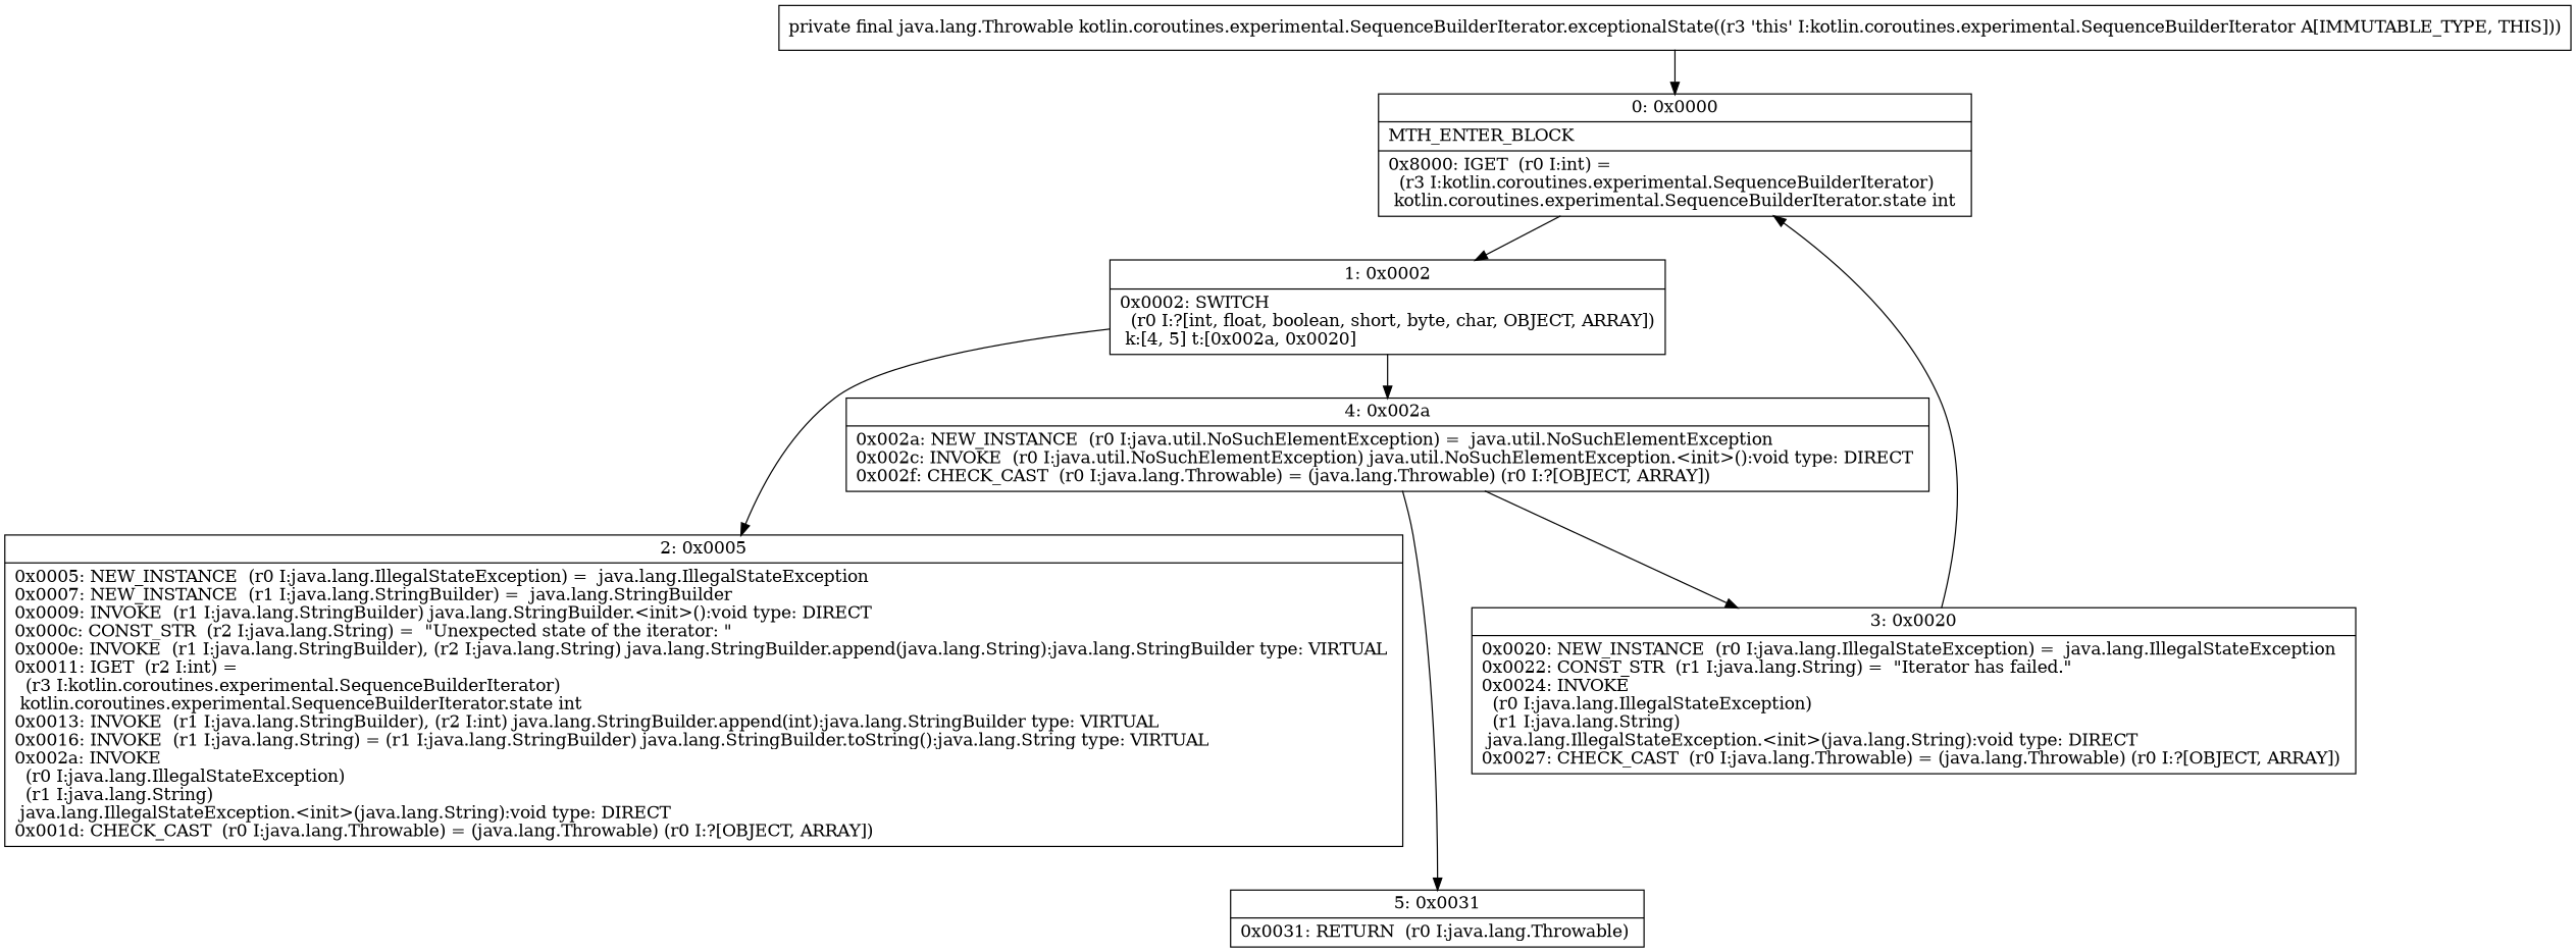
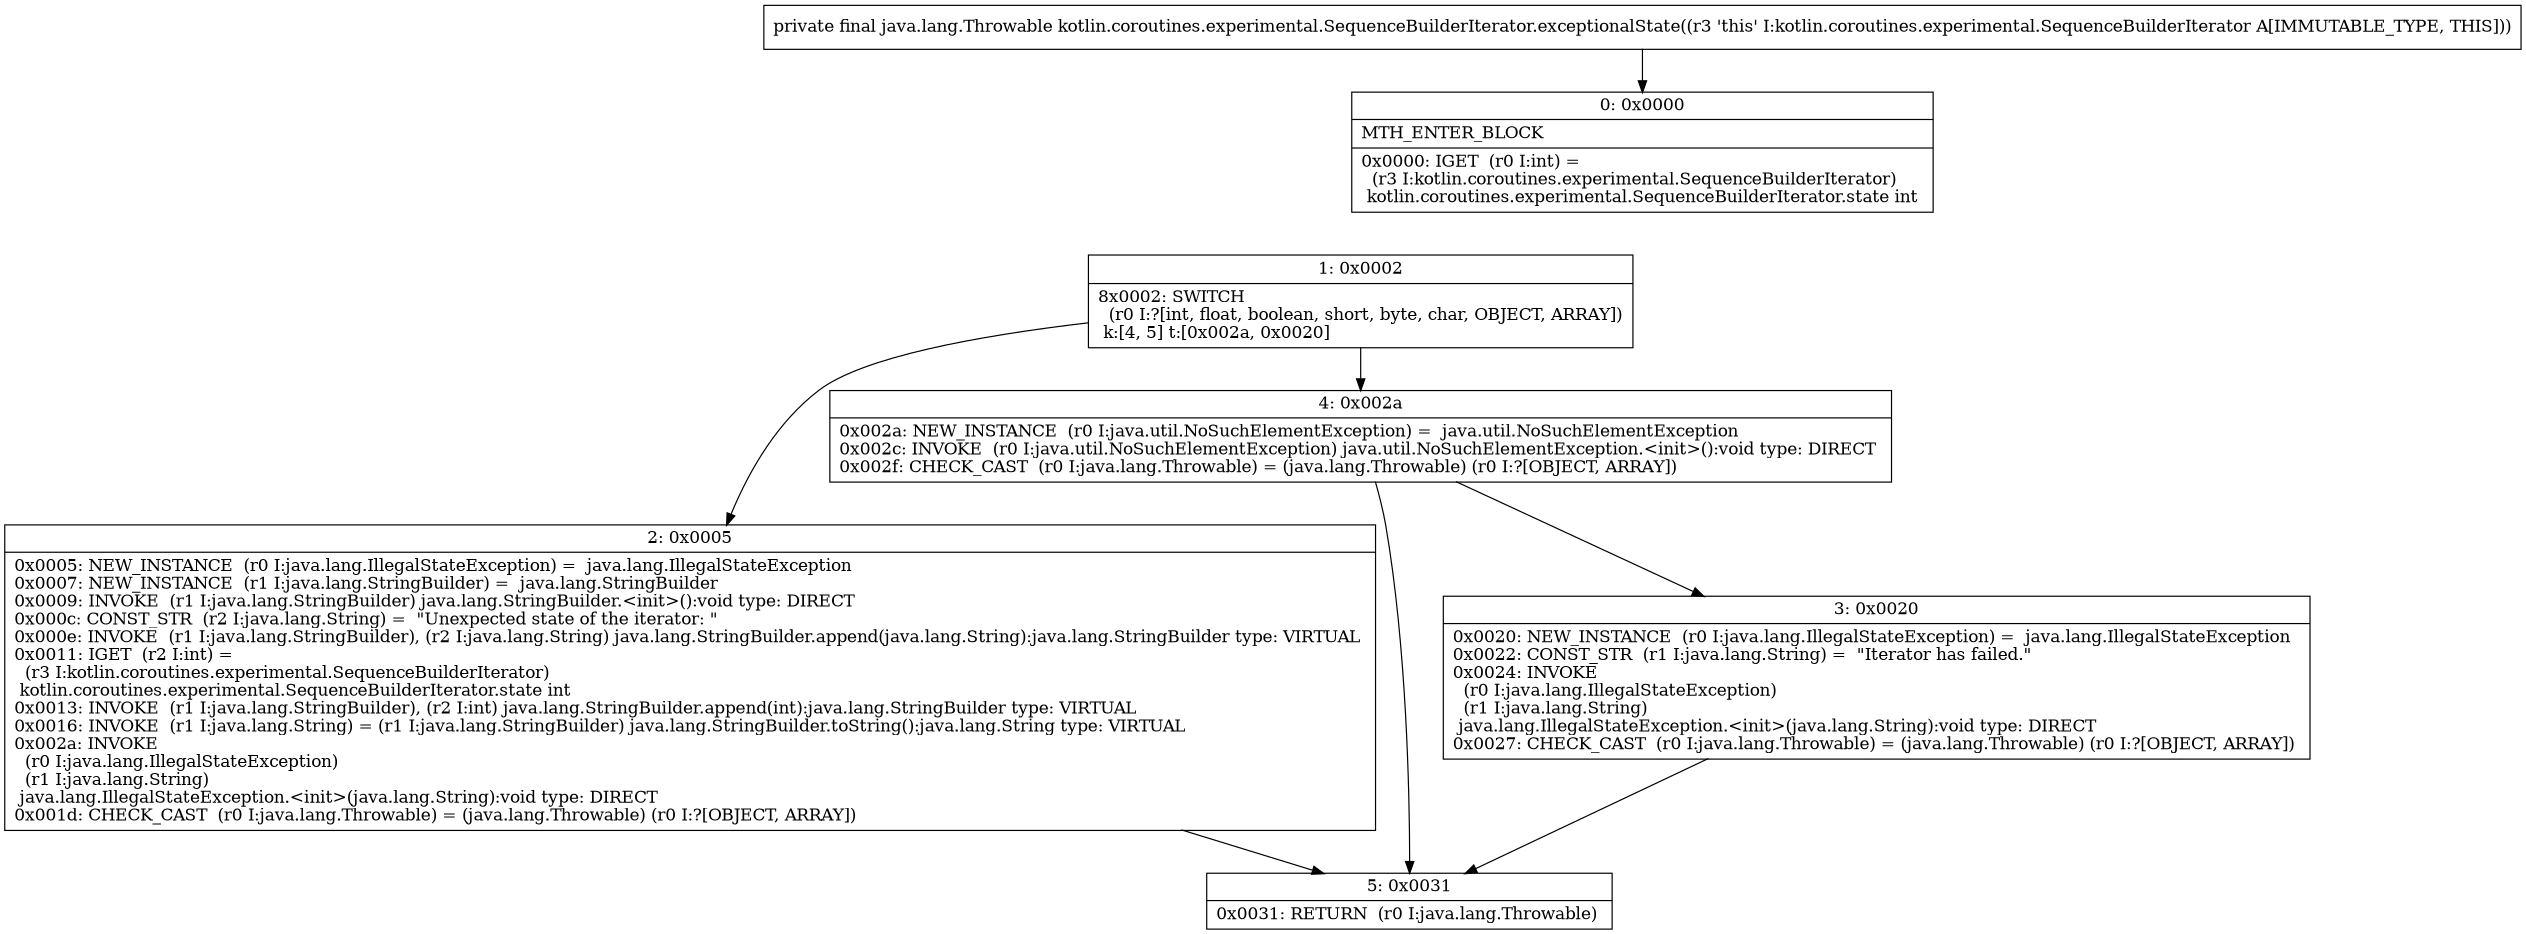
  digraph {
    node [shape=record]
-   n1 [label="{0\:\ 0x0000|MTH_ENTER_BLOCK\l|0x8000: IGET  (r0 I:int) = \l  (r3 I:kotlin.coroutines.experimental.SequenceBuilderIterator)\l kotlin.coroutines.experimental.SequenceBuilderIterator.state int \l}"]
-   n2 [label="{1\:\ 0x0002|0x0002: SWITCH  \l  (r0 I:?[int, float, boolean, short, byte, char, OBJECT, ARRAY])\l k:[4, 5] t:[0x002a, 0x0020] \l}"]
+   n1 [label="{0\:\ 0x0000|MTH_ENTER_BLOCK\l|0x0000: IGET  (r0 I:int) = \l  (r3 I:kotlin.coroutines.experimental.SequenceBuilderIterator)\l kotlin.coroutines.experimental.SequenceBuilderIterator.state int \l}"]
+   n2 [label="{1\:\ 0x0002|8x0002: SWITCH  \l  (r0 I:?[int, float, boolean, short, byte, char, OBJECT, ARRAY])\l k:[4, 5] t:[0x002a, 0x0020] \l}"]
    n3 [label="{2\:\ 0x0005|0x0005: NEW_INSTANCE  (r0 I:java.lang.IllegalStateException) =  java.lang.IllegalStateException \l0x0007: NEW_INSTANCE  (r1 I:java.lang.StringBuilder) =  java.lang.StringBuilder \l0x0009: INVOKE  (r1 I:java.lang.StringBuilder) java.lang.StringBuilder.\<init\>():void type: DIRECT \l0x000c: CONST_STR  (r2 I:java.lang.String) =  \"Unexpected state of the iterator: \" \l0x000e: INVOKE  (r1 I:java.lang.StringBuilder), (r2 I:java.lang.String) java.lang.StringBuilder.append(java.lang.String):java.lang.StringBuilder type: VIRTUAL \l0x0011: IGET  (r2 I:int) = \l  (r3 I:kotlin.coroutines.experimental.SequenceBuilderIterator)\l kotlin.coroutines.experimental.SequenceBuilderIterator.state int \l0x0013: INVOKE  (r1 I:java.lang.StringBuilder), (r2 I:int) java.lang.StringBuilder.append(int):java.lang.StringBuilder type: VIRTUAL \l0x0016: INVOKE  (r1 I:java.lang.String) = (r1 I:java.lang.StringBuilder) java.lang.StringBuilder.toString():java.lang.String type: VIRTUAL \l0x002a: INVOKE  \l  (r0 I:java.lang.IllegalStateException)\l  (r1 I:java.lang.String)\l java.lang.IllegalStateException.\<init\>(java.lang.String):void type: DIRECT \l0x001d: CHECK_CAST  (r0 I:java.lang.Throwable) = (java.lang.Throwable) (r0 I:?[OBJECT, ARRAY]) \l}"]
    n4 [label="{4\:\ 0x002a|0x002a: NEW_INSTANCE  (r0 I:java.util.NoSuchElementException) =  java.util.NoSuchElementException \l0x002c: INVOKE  (r0 I:java.util.NoSuchElementException) java.util.NoSuchElementException.\<init\>():void type: DIRECT \l0x002f: CHECK_CAST  (r0 I:java.lang.Throwable) = (java.lang.Throwable) (r0 I:?[OBJECT, ARRAY]) \l}"]
    n5 [label="{5\:\ 0x0031|0x0031: RETURN  (r0 I:java.lang.Throwable) \l}"]
    n6 [label="{3\:\ 0x0020|0x0020: NEW_INSTANCE  (r0 I:java.lang.IllegalStateException) =  java.lang.IllegalStateException \l0x0022: CONST_STR  (r1 I:java.lang.String) =  \"Iterator has failed.\" \l0x0024: INVOKE  \l  (r0 I:java.lang.IllegalStateException)\l  (r1 I:java.lang.String)\l java.lang.IllegalStateException.\<init\>(java.lang.String):void type: DIRECT \l0x0027: CHECK_CAST  (r0 I:java.lang.Throwable) = (java.lang.Throwable) (r0 I:?[OBJECT, ARRAY]) \l}"]
    n7 [label="{private final java.lang.Throwable kotlin.coroutines.experimental.SequenceBuilderIterator.exceptionalState((r3 'this' I:kotlin.coroutines.experimental.SequenceBuilderIterator A[IMMUTABLE_TYPE, THIS])) }"]
-   n1 -> n2
    n2 -> n3
    n2 -> n4
+   n3 -> n5
    n4 -> n5
    n4 -> n6
-   n6 -> n1
+   n6 -> n5
    n7 -> n1
  }
